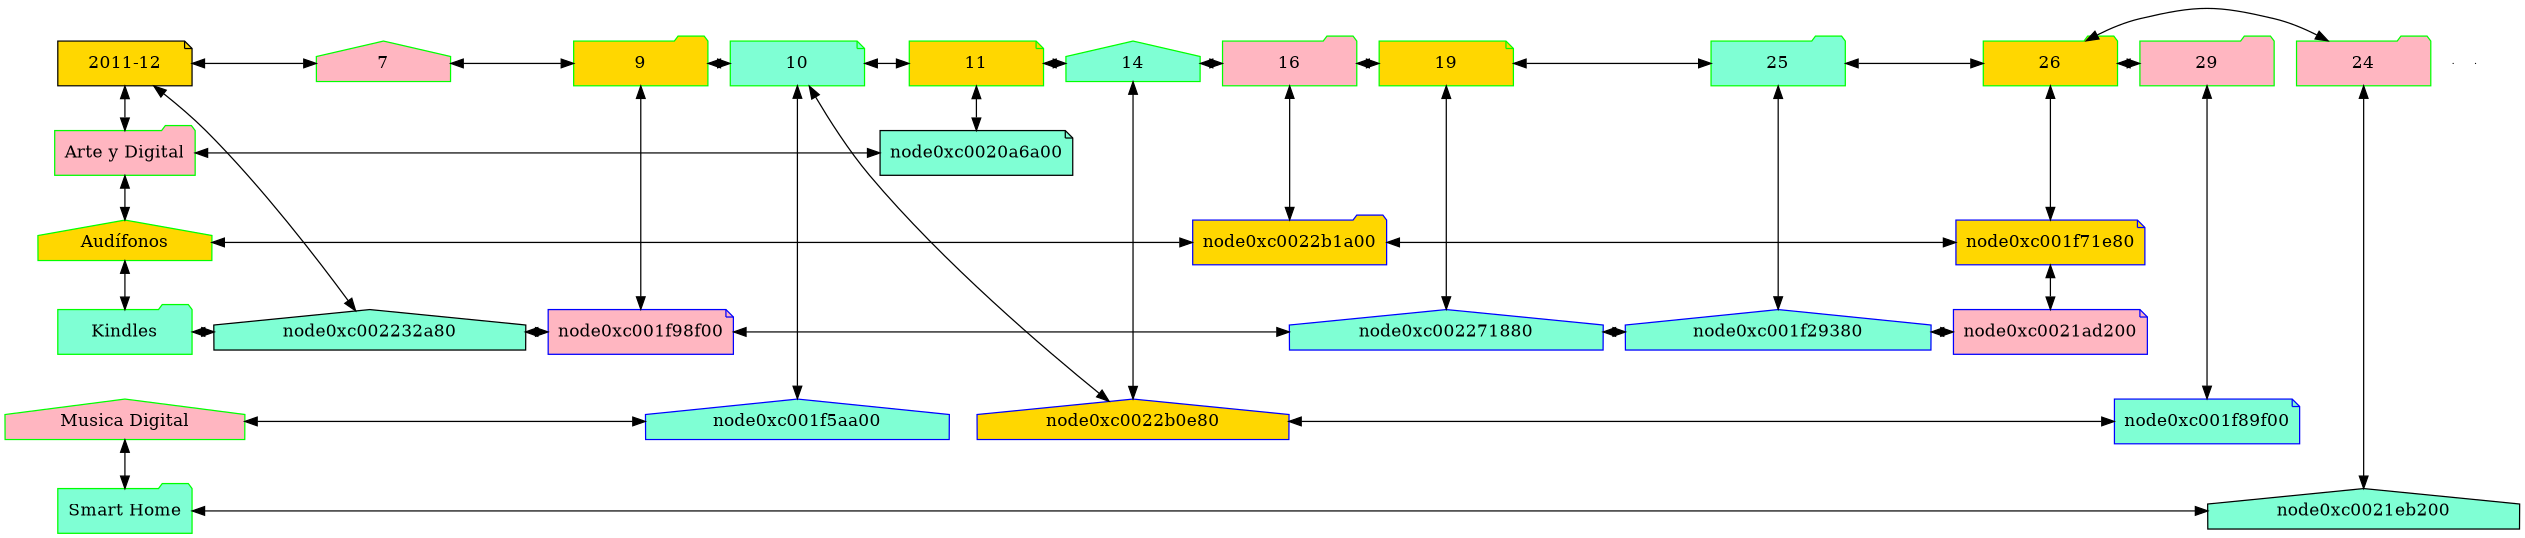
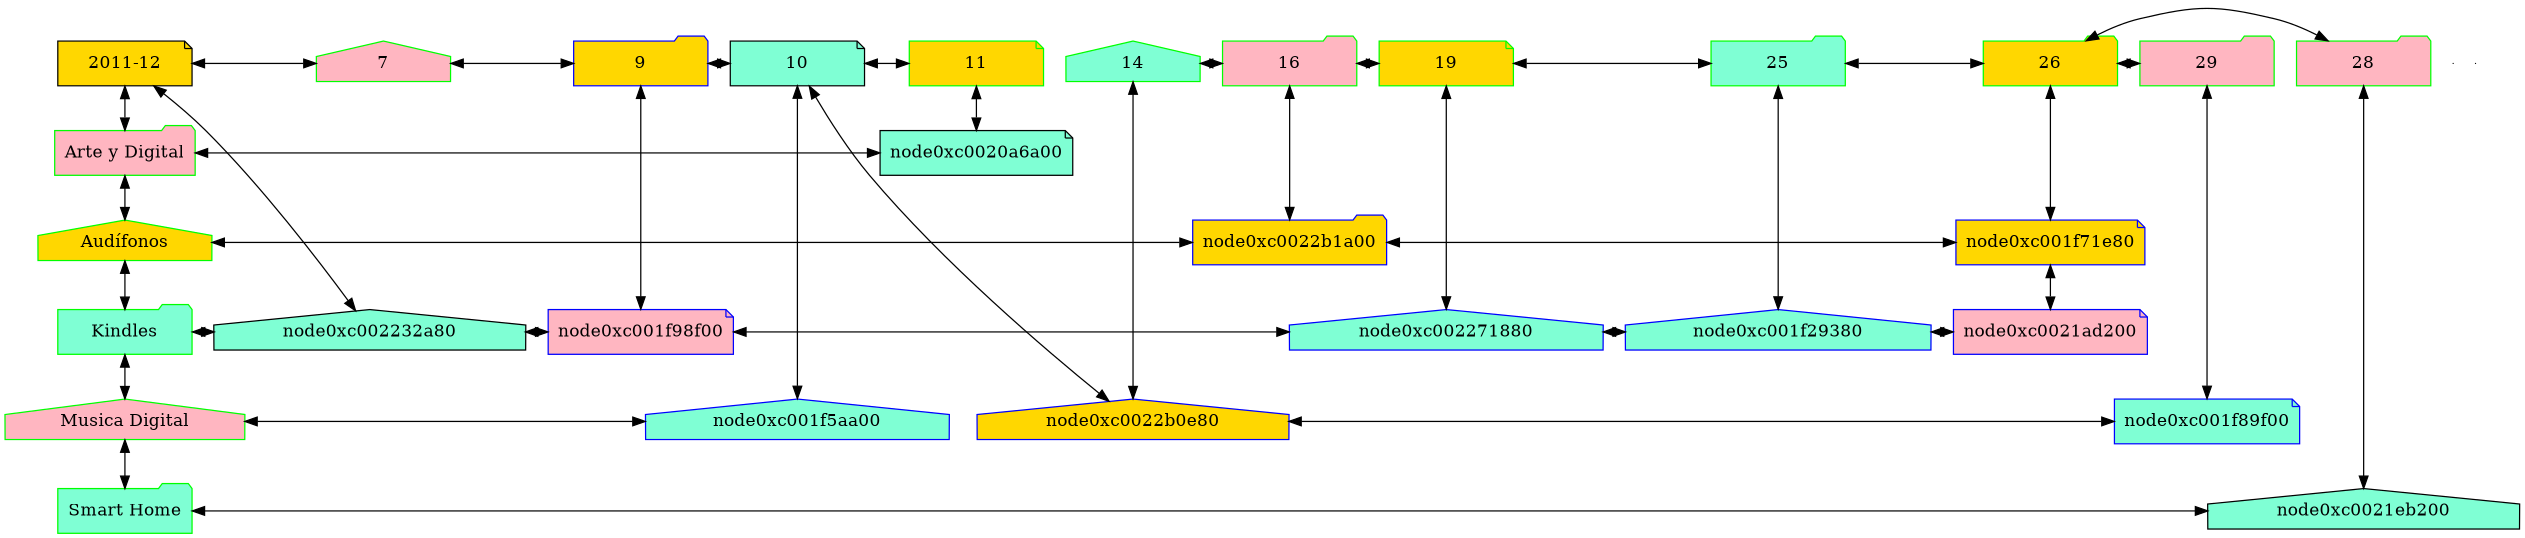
  digraph {
    node [fillcolor=aquamarine group=1 shape=house style=filled color=green]
    edge [dir=both]
    n1 [fillcolor=gold label="2011-12" shape=note width=1.5 color=""]
    n2 [fillcolor=lightpink group=7 label=7 width=1.5]
-   n3 [fillcolor=gold group=9 label=9 shape=folder width=1.5]
-   n4 [group=10 label=10 shape=note width=1.5]
+   n3 [color=blue fillcolor=gold group=9 label=9 shape=folder width=1.5]
+   n4 [color=black group=10 label=10 shape=note width=1.5]
    n5 [fillcolor=gold group=11 label=11 shape=note width=1.5]
    n6 [group=14 label=14 width=1.5]
    n7 [fillcolor=lightpink group=16 label=16 shape=folder width=1.5]
    n8 [fillcolor=gold group=19 label=19 shape=note width=1.5]
    n9 [group=25 label=25 shape=folder width=1.5]
    n10 [fillcolor=gold group=26 label=26 shape=folder width=1.5]
-   n11 [fillcolor=lightpink group=28 label=24 shape=folder width=1.5]
+   n11 [fillcolor=lightpink group=28 label=28 shape=folder width=1.5]
    n12 [fillcolor=lightpink group=29 label=29 shape=folder width=1.5]
    n13 [fillcolor=lightpink label="Arte y Digital" shape=folder width=1.5]
    node0xc0020a6a00 [color=black group=11 shape=note width=0.5]
    n15 [fillcolor=gold label="Audífonos" width=1.5]
    node0xc0022b1a00 [color=blue fillcolor=gold group=16 shape=folder width=0.5]
    n17 [fillcolor=lightpink label="Musica Digital" width=1.5]
    node0xc001f5aa00 [color=blue group=10 width=0.5]
    node0xc001f71e80 [color=blue fillcolor=gold group=26 shape=note width=0.5]
    n20 [label=Kindles shape=folder width=1.5]
    node0xc002232a80 [color=black group=7 width=0.5]
    node0xc001f98f00 [color=blue fillcolor=lightpink group=9 shape=note width=0.5]
    node0xc002271880 [color=blue group=19 width=0.5]
    node0xc001f29380 [color=blue group=25 width=0.5]
    node0xc0021ad200 [color=blue fillcolor=lightpink group=26 shape=note width=0.5]
    node0xc0022b0e80 [color=blue fillcolor=gold group=14 width=0.5]
    node0xc001f89f00 [color=blue group=29 shape=note width=0.5]
    n28 [label="Smart Home" shape=folder width=1.5]
    node0xc0021eb200 [color=black group=28 width=0.5]
    e0 [shape=point width=0 group="" color=""]
    e1 [fillcolor=lightpink shape=point width=0 group="" color=""]
    subgraph sub_1 {
      rank=same
      n1
      n2
    }
    subgraph sub_2 {
      rank=same
      n2
      n3
    }
    subgraph sub_3 {
      rank=same
      n3
      n4
    }
    subgraph sub_4 {
      rank=same
      n4
      n5
    }
    subgraph sub_5 {
      rank=same
      n5
      n6
    }
    subgraph sub_6 {
      rank=same
      n6
      n7
    }
    subgraph sub_7 {
      rank=same
      n7
      n8
    }
    subgraph sub_8 {
      rank=same
      n8
      n9
    }
    subgraph sub_9 {
      rank=same
      n9
      n10
    }
    subgraph sub_10 {
      rank=same
      n10
      n11
    }
    subgraph sub_11 {
      rank=same
      n11
      n12
    }
    subgraph sub_12 {
      rank=same
      n13
      node0xc0020a6a00
    }
    subgraph sub_13 {
      rank=same
      n15
      node0xc0022b1a00
    }
    subgraph sub_14 {
      rank=same
      n17
      node0xc001f5aa00
    }
    subgraph sub_15 {
      rank=same
      node0xc0022b1a00
      node0xc001f71e80
    }
    subgraph sub_16 {
      rank=same
      n20
      node0xc002232a80
    }
    subgraph sub_17 {
      rank=same
      node0xc002232a80
      node0xc001f98f00
    }
    subgraph sub_18 {
      rank=same
      node0xc001f98f00
      node0xc002271880
    }
    subgraph sub_19 {
      rank=same
      node0xc002271880
      node0xc001f29380
    }
    subgraph sub_20 {
      rank=same
      node0xc001f29380
      node0xc0021ad200
    }
    subgraph sub_21 {
      rank=same
      node0xc001f5aa00
      node0xc0022b0e80
    }
    subgraph sub_22 {
      rank=same
      node0xc0022b0e80
      node0xc001f89f00
    }
    subgraph sub_23 {
      rank=same
      n28
      node0xc0021eb200
    }
    n1 -> n2
    n1 -> n13
    n1 -> node0xc002232a80
    n2 -> n3
    n3 -> n4
    n3 -> node0xc001f98f00
    n4 -> n5
    n4 -> node0xc001f5aa00
    n4 -> node0xc0022b0e80
-   n5 -> n6
    n5 -> node0xc0020a6a00
    n6 -> n7
    n6 -> node0xc0022b0e80
    n7 -> n8
    n7 -> node0xc0022b1a00
    n8 -> n9
    n8 -> node0xc002271880
    n9 -> n10
    n9 -> node0xc001f29380
    n10 -> n11
    n10 -> n12
    n10 -> node0xc001f71e80
    n11 -> node0xc0021eb200
    n12 -> node0xc001f89f00
    n13 -> node0xc0020a6a00
    n13 -> n15
    n15 -> node0xc0022b1a00
    n15 -> n20
    node0xc0022b1a00 -> node0xc001f71e80
    n17 -> node0xc001f5aa00
    n17 -> n28
    node0xc001f71e80 -> node0xc0021ad200
+   n20 -> n17
    n20 -> node0xc002232a80
    node0xc002232a80 -> node0xc001f98f00
    node0xc001f98f00 -> node0xc002271880
    node0xc002271880 -> node0xc001f29380
    node0xc001f29380 -> node0xc0021ad200
    node0xc0022b0e80 -> node0xc001f89f00
    n28 -> node0xc0021eb200
  }
